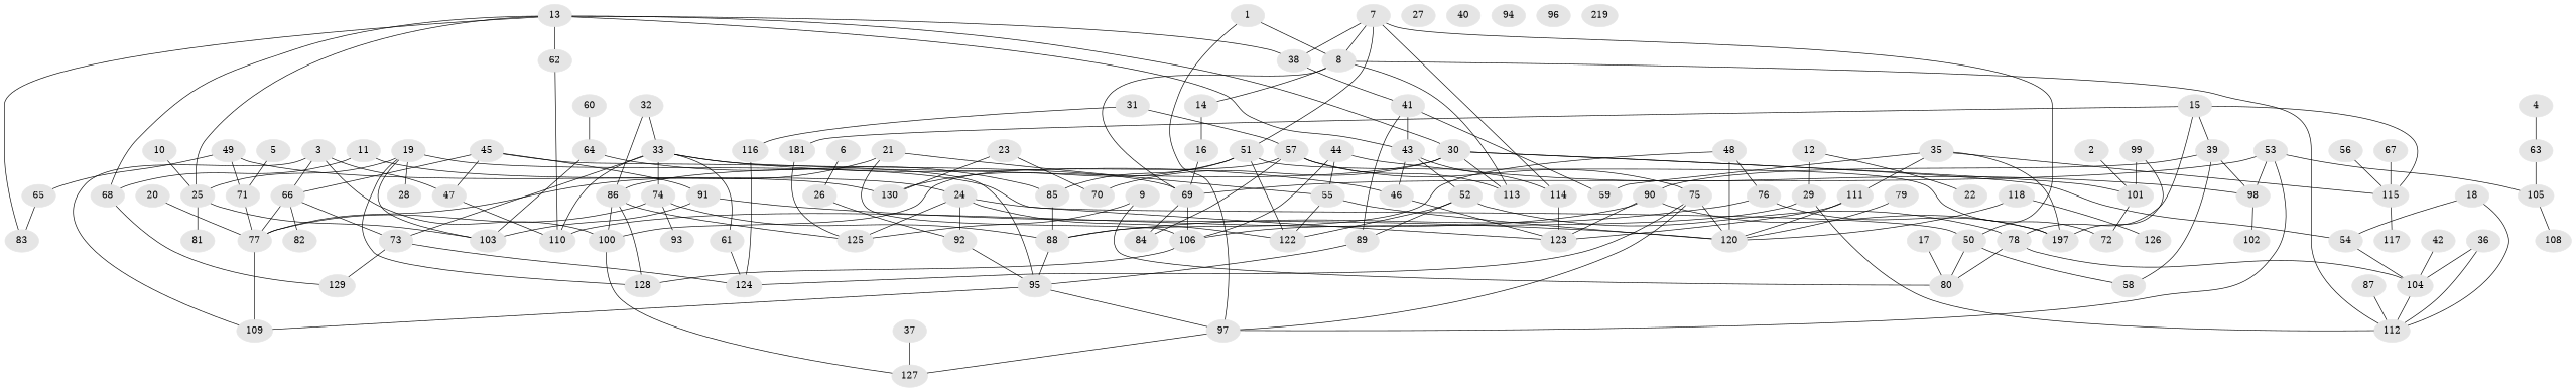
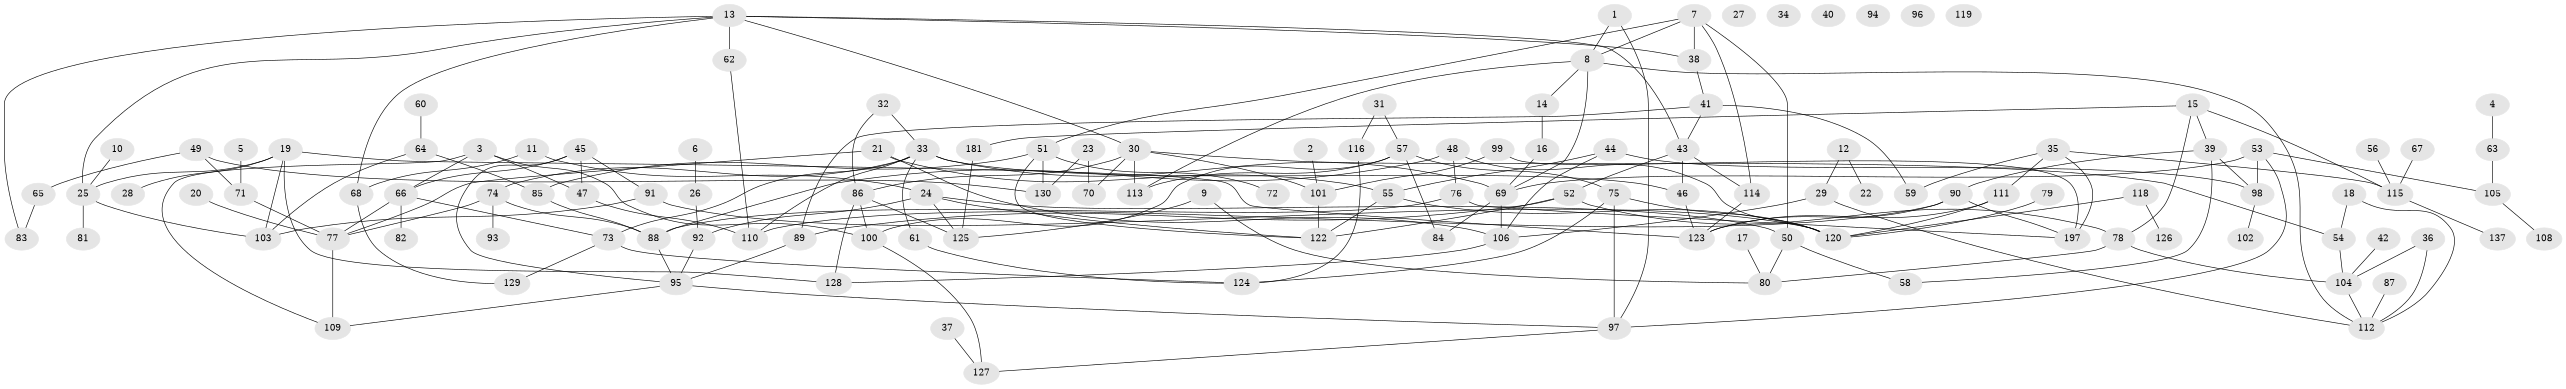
  graph {
    node [color=gray90 style=filled]
    1
    8
    97
    14
    69
    112
    113
    127
    2
    101
    122
    3
    47
    66
    100
    109
    110
    77
    73
    82
    4
    63
    105
    5
    71
    6
    26
    92
    7
    38
    50
    51
    114
    41
    80
    58
    130
    72
    85
    123
    16
    106
    84
    9
    125
    10
    25
    103
    81
    11
    24
    68
    129
    12
    22
    29
    13
    30
    43
    62
    83
    54
    70
    86
    46
    52
    15
    39
    78
    115
    n71 [label=181]
    90
    98
    104
-   117
+   117 [label=137]
    17
    18
    19
    28
    128
    20
    21
    55
    120
    23
    95
    27
    31
    57
    116
    75
    124
    32
    33
    61
    74
    88
    93
+   34
    35
    59
    n102 [label=197]
    111
    36
    37
    89
    102
    40
    42
    44
    45
    91
    48
    76
    49
    65
    53
    108
    56
    60
    64
    67
    79
    87
    94
    96
    99
    118
    126
-   119 [label=219]
+   119
    1 -- 8
    1 -- 97
    8 -- 14
    8 -- 69
    8 -- 112
    8 -- 113
    97 -- 127
    14 -- 16
    69 -- 106
    69 -- 84
    2 -- 101
-   101 -- 72
+   101 -- 122
    3 -- 47
    3 -- 66
    3 -- 100
    3 -- 109
    47 -- 110
    66 -- 77
    66 -- 73
    66 -- 82
    100 -- 127
    77 -- 109
    73 -- 129
    73 -- 124
    4 -- 63
    63 -- 105
    105 -- 108
    5 -- 71
    71 -- 77
    6 -- 26
    26 -- 92
    92 -- 95
    7 -- 8
    7 -- 38
    7 -- 50
    7 -- 51
    7 -- 114
    38 -- 41
    50 -- 80
    50 -- 58
    51 -- 122
    51 -- 130
    51 -- 72
    51 -- 85
    114 -- 123
    41 -- 43
    41 -- 59
    41 -- 89
    85 -- 88
    16 -- 69
    106 -- 128
    9 -- 80
    9 -- 125
    10 -- 25
    25 -- 103
    25 -- 81
    11 -- 24
    11 -- 68
    24 -- 122
    24 -- 92
    24 -- 50
    24 -- 125
    68 -- 129
    12 -- 22
    12 -- 29
    29 -- 112
    29 -- 106
    13 -- 38
    13 -- 25
    13 -- 68
    13 -- 30
    13 -- 43
    13 -- 62
    13 -- 83
    30 -- 113
    30 -- 101
    30 -- 54
    30 -- 70
    30 -- 86
    43 -- 114
    43 -- 46
    43 -- 52
    62 -- 110
    54 -- 104
    86 -- 100
    86 -- 125
    86 -- 128
    46 -- 123
    52 -- 122
    52 -- 78
    52 -- 89
    15 -- 39
    15 -- 78
    15 -- 115
    15 -- n71
    39 -- 58
    39 -- 90
    39 -- 98
    78 -- 80
    78 -- 104
    115 -- 117
    n71 -- 125
    90 -- 110
    90 -- 123
    90 -- n102
    98 -- 102
    104 -- 112
    17 -- 80
    18 -- 112
    18 -- 54
    19 -- 123
    19 -- 25
    19 -- 103
    19 -- 28
    19 -- 128
    20 -- 77
    21 -- 77
    21 -- 106
    21 -- 55
    55 -- 122
    55 -- 120
    23 -- 130
    23 -- 70
    95 -- 97
    95 -- 109
    31 -- 57
    31 -- 116
    57 -- 113
    57 -- 100
    57 -- 84
    57 -- 75
    116 -- 124
    75 -- 97
    75 -- 120
    75 -- 124
    32 -- 86
    32 -- 33
    33 -- 69
    33 -- 110
    33 -- 73
    33 -- 46
    33 -- 61
    33 -- 74
    61 -- 124
    74 -- 77
    74 -- 88
    74 -- 93
    88 -- 95
    35 -- 115
    35 -- 59
    35 -- n102
    35 -- 111
    111 -- 123
    111 -- 120
    36 -- 112
    36 -- 104
    37 -- 127
    89 -- 95
    42 -- 104
    44 -- 106
    44 -- 98
    44 -- 55
    45 -- 47
    45 -- 66
    45 -- 95
    45 -- 91
    91 -- 103
    91 -- 120
    48 -- 120
    48 -- 88
    48 -- 76
    76 -- 88
    76 -- n102
    49 -- 71
    49 -- 130
    49 -- 65
    65 -- 83
    53 -- 97
    53 -- 69
    53 -- 105
    53 -- 98
    56 -- 115
    60 -- 64
    64 -- 85
    64 -- 103
    67 -- 115
    79 -- 120
    87 -- 112
    99 -- 101
    99 -- n102
    118 -- 120
    118 -- 126
  }
